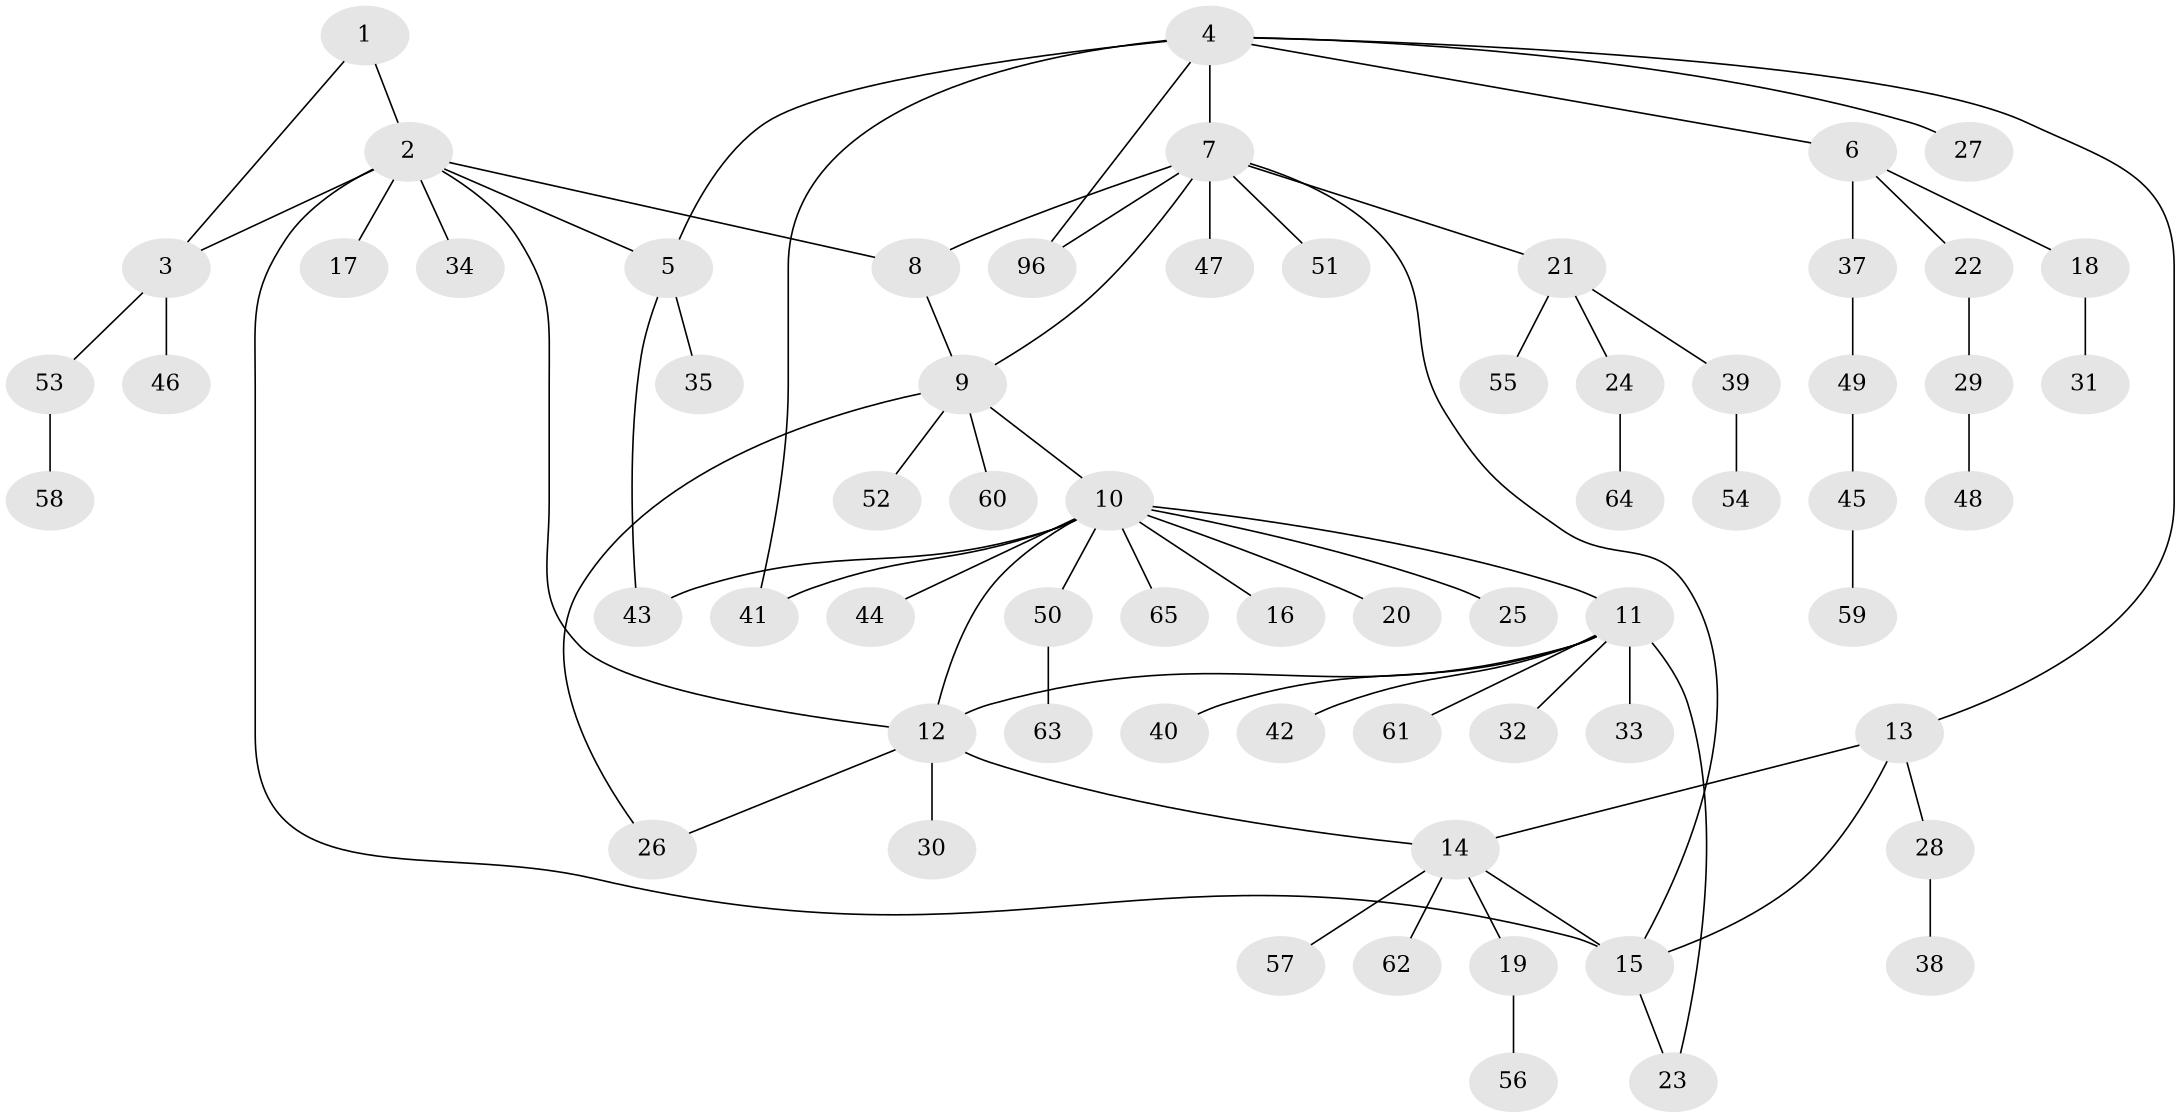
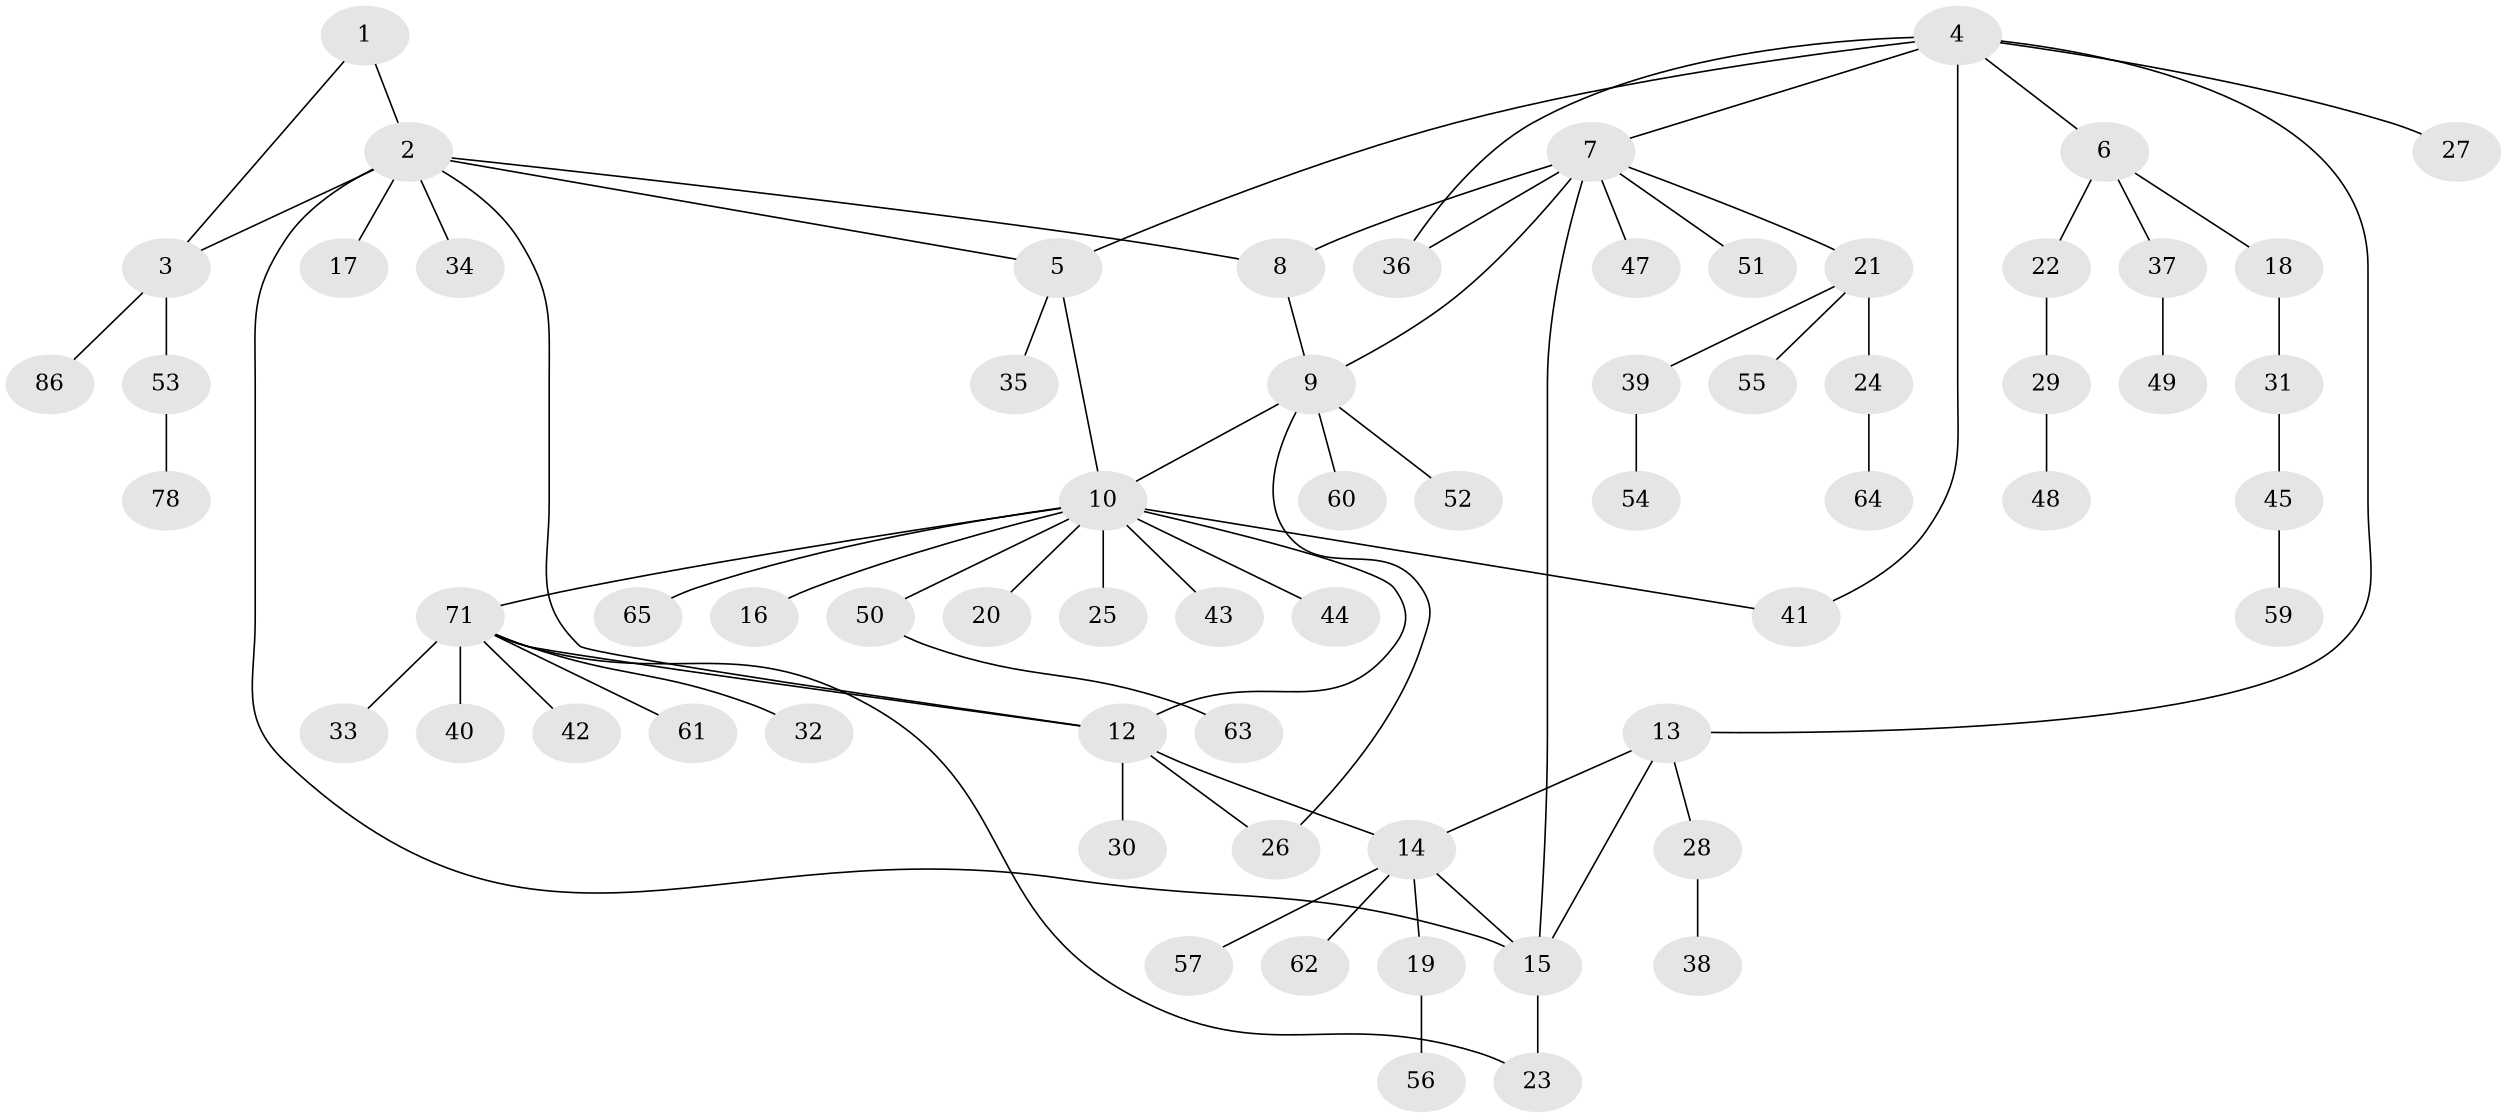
  graph {
    fontname="DejaVu Serif"
    node [color=gray90 fontname="DejaVu Serif" style=filled]
    edge [fontname="DejaVu Serif"]
    1
    2
    3
    5
    8
    12
    15
    17
    34
-   46
+   46 [label=86]
    53
    10
    35
    9
    26
    14
    30
    23
-   58
+   58 [label=78]
    4
    6
    7
    13
    27
-   36 [label=96]
+   36
    41
    18
    22
    37
    21
    47
    51
    28
-   11
+   11 [label=71]
    16
    20
    25
    43
    44
    50
    65
    31
    29
    49
    52
    60
    24
    39
    55
    32
    33
    40
    42
    61
    63
    19
    57
    62
    38
    56
    45
    64
    54
    48
    59
    1 -- 2
    1 -- 3
    2 -- 3
    2 -- 5
    2 -- 8
    2 -- 12
    2 -- 15
    2 -- 17
    2 -- 34
    3 -- 46
    3 -- 53
-   5 -- 43
+   5 -- 10
    5 -- 35
    8 -- 9
    12 -- 26
    12 -- 14
    12 -- 30
    15 -- 23
    53 -- 58
    10 -- 12
    10 -- 41
    10 -- 11
    10 -- 16
    10 -- 20
    10 -- 25
    10 -- 43
    10 -- 44
    10 -- 50
    10 -- 65
    9 -- 10
    9 -- 26
    9 -- 52
    9 -- 60
    14 -- 15
    14 -- 19
    14 -- 57
    14 -- 62
    4 -- 5
    4 -- 6
    4 -- 7
    4 -- 13
    4 -- 27
    4 -- 36
    4 -- 41
    6 -- 18
    6 -- 22
    6 -- 37
    7 -- 8
    7 -- 15
    7 -- 9
    7 -- 36
    7 -- 21
    7 -- 47
    7 -- 51
    13 -- 15
    13 -- 14
    13 -- 28
    18 -- 31
    22 -- 29
    37 -- 49
    21 -- 24
    21 -- 39
    21 -- 55
    28 -- 38
    11 -- 12
    11 -- 23
    11 -- 32
    11 -- 33
    11 -- 40
    11 -- 42
    11 -- 61
    50 -- 63
-   49 -- 45
+   31 -- 45
    29 -- 48
    24 -- 64
    39 -- 54
    19 -- 56
    45 -- 59
  }
